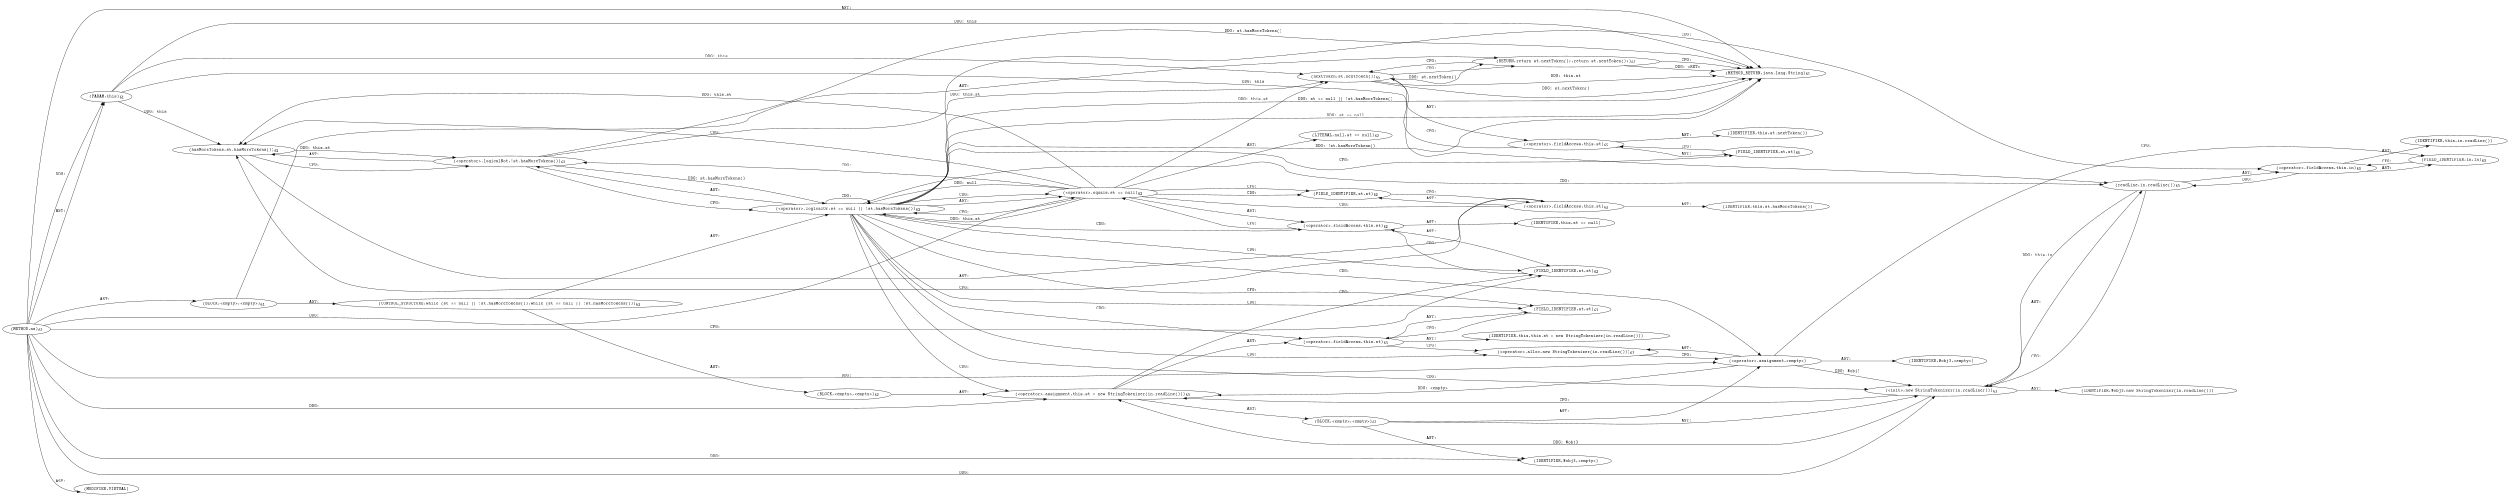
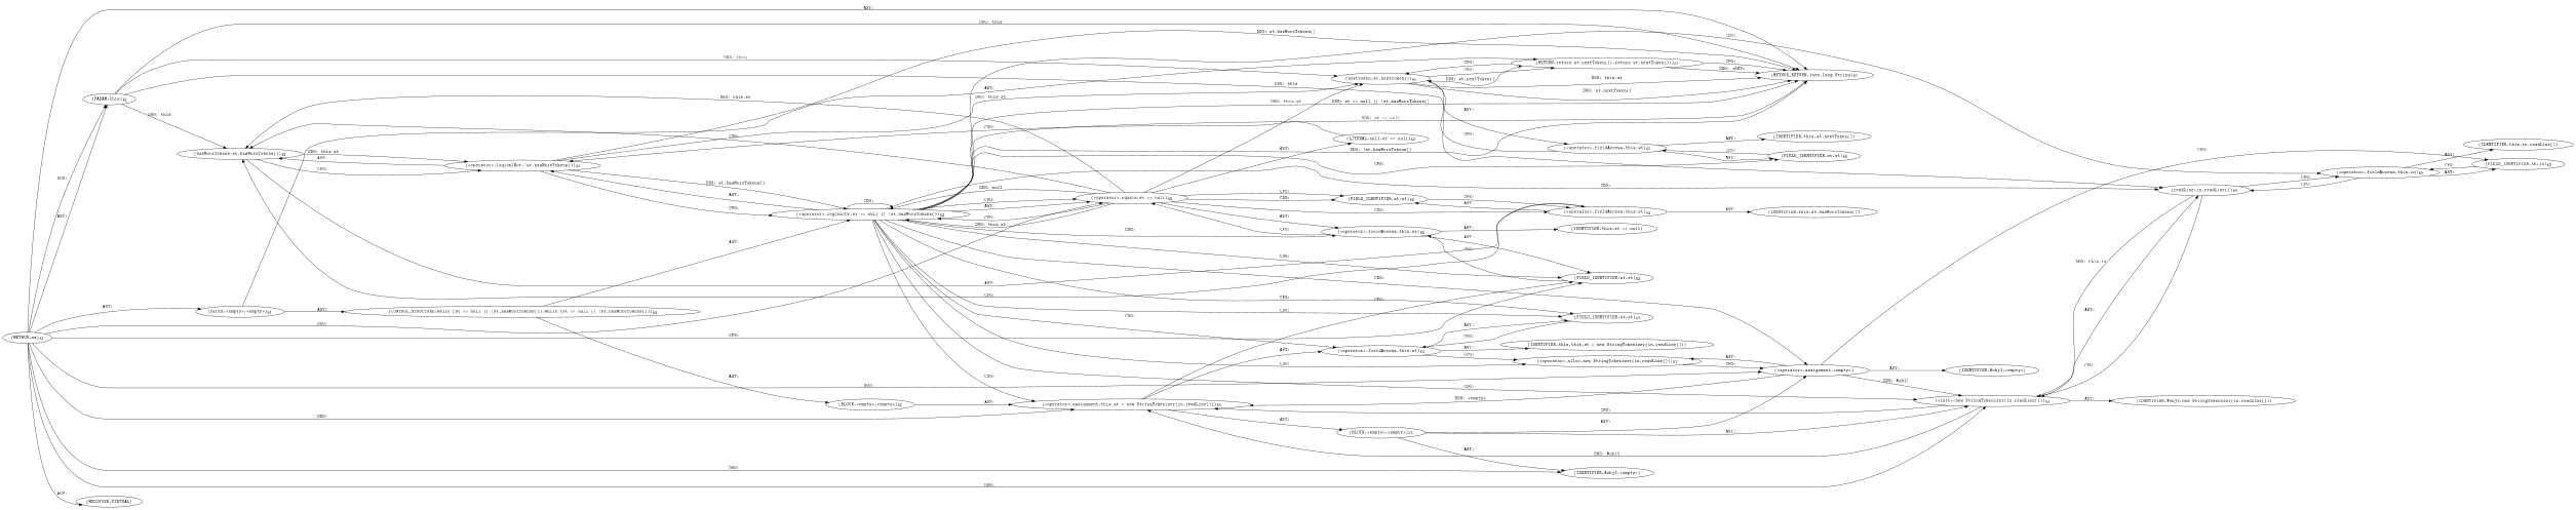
  digraph {
    fontname="Courier Prime"
    rankdir=LR
    node [fontname="Courier Prime"]
    edge [fontname="Courier Prime"]
    n1 [label=<(METHOD,ns)<SUB>61</SUB>>]
    n2 [label=<(PARAM,this)<SUB>61</SUB>>]
    n3 [label=<(BLOCK,&lt;empty&gt;,&lt;empty&gt;)<SUB>61</SUB>>]
    n4 [label=<(&lt;operator&gt;.equals,st == null)<SUB>62</SUB>>]
    n5 [label=<(FIELD_IDENTIFIER,st,st)<SUB>62</SUB>>]
    n6 [label=<(&lt;operator&gt;.assignment,this.st = new StringTokenizer(in.readLine()))<SUB>63</SUB>>]
    n7 [label=<(&lt;operator&gt;.assignment,&lt;empty&gt;)>]
    n8 [label=<(&lt;init&gt;,new StringTokenizer(in.readLine()))<SUB>63</SUB>>]
    n9 [label=<(IDENTIFIER,$obj3,&lt;empty&gt;)>]
    n10 [label=<(MODIFIER,VIRTUAL)>]
    n11 [label=<(METHOD_RETURN,java.lang.String)<SUB>61</SUB>>]
    n12 [label=<(hasMoreTokens,st.hasMoreTokens())<SUB>62</SUB>>]
    n13 [label=<(readLine,in.readLine())<SUB>63</SUB>>]
    n14 [label=<(nextToken,st.nextToken())<SUB>65</SUB>>]
    n15 [label=<(CONTROL_STRUCTURE,while (st == null || !st.hasMoreTokens()),while (st == null || !st.hasMoreTokens()))<SUB>62</SUB>>]
    n16 [label=<(RETURN,return st.nextToken();,return st.nextToken();)<SUB>65</SUB>>]
    n17 [label=<(&lt;operator&gt;.logicalOr,st == null || !st.hasMoreTokens())<SUB>62</SUB>>]
    n18 [label=<(&lt;operator&gt;.fieldAccess,this.st)<SUB>62</SUB>>]
    n19 [label=<(&lt;operator&gt;.logicalNot,!st.hasMoreTokens())<SUB>62</SUB>>]
    n20 [label=<(LITERAL,null,st == null)<SUB>62</SUB>>]
    n21 [label=<(&lt;operator&gt;.fieldAccess,this.st)<SUB>62</SUB>>]
    n22 [label=<(FIELD_IDENTIFIER,st,st)<SUB>62</SUB>>]
    n23 [label=<(&lt;operator&gt;.fieldAccess,this.st)<SUB>63</SUB>>]
    n24 [label=<(BLOCK,&lt;empty&gt;,&lt;empty&gt;)<SUB>63</SUB>>]
    n25 [label=<(&lt;operator&gt;.alloc,new StringTokenizer(in.readLine()))<SUB>63</SUB>>]
    n26 [label=<(FIELD_IDENTIFIER,in,in)<SUB>63</SUB>>]
    n27 [label=<(IDENTIFIER,$obj3,&lt;empty&gt;)>]
    n28 [label=<(IDENTIFIER,$obj3,new StringTokenizer(in.readLine()))>]
    n29 [label=<(&lt;operator&gt;.fieldAccess,this.in)<SUB>63</SUB>>]
    n30 [label=<(&lt;operator&gt;.fieldAccess,this.st)<SUB>65</SUB>>]
    n31 [label=<(BLOCK,&lt;empty&gt;,&lt;empty&gt;)<SUB>62</SUB>>]
    n32 [label=<(FIELD_IDENTIFIER,st,st)<SUB>63</SUB>>]
    n33 [label=<(FIELD_IDENTIFIER,st,st)<SUB>65</SUB>>]
    n34 [label=<(IDENTIFIER,this,st == null)>]
    n35 [label=<(IDENTIFIER,this,this.st = new StringTokenizer(in.readLine()))>]
    n36 [label=<(IDENTIFIER,this,in.readLine())>]
    n37 [label=<(IDENTIFIER,this,st.hasMoreTokens())>]
    n38 [label=<(IDENTIFIER,this,st.nextToken())>]
    n1 -> n2 [label="AST: "]
    n1 -> n2 [label="DDG: "]
    n1 -> n3 [label="AST: "]
    n1 -> n4 [label="DDG: "]
    n1 -> n5 [label="CFG: "]
    n1 -> n6 [label="DDG: "]
    n1 -> n7 [label="DDG: "]
    n1 -> n8 [label="DDG: "]
    n1 -> n9 [label="DDG: "]
    n1 -> n10 [label="AST: "]
    n1 -> n11 [label="AST: "]
    n2 -> n11 [label="DDG: this"]
    n2 -> n12 [label="DDG: this"]
    n2 -> n13 [label="DDG: this"]
    n2 -> n14 [label="DDG: this"]
    n3 -> n15 [label="AST: "]
    n3 -> n16 [label="AST: "]
    n4 -> n12 [label="DDG: this.st"]
    n4 -> n12 [label="CDG: "]
    n4 -> n14 [label="DDG: this.st"]
    n4 -> n17 [label="CFG: "]
    n4 -> n17 [label="DDG: this.st"]
    n4 -> n17 [label="DDG: null"]
    n4 -> n18 [label="AST: "]
-   n4 -> n19 [label="CDG: "]
+   n20 -> n19 [label="CDG: "]
    n4 -> n20 [label="AST: "]
    n4 -> n21 [label="CDG: "]
    n4 -> n22 [label="CFG: "]
    n4 -> n22 [label="CDG: "]
    n5 -> n18 [label="CFG: "]
    n6 -> n5 [label="CFG: "]
    n6 -> n23 [label="AST: "]
    n6 -> n24 [label="AST: "]
    n7 -> n6 [label="DDG: &lt;empty&gt;"]
    n7 -> n8 [label="DDG: $obj3"]
    n7 -> n25 [label="AST: "]
    n7 -> n26 [label="CFG: "]
    n7 -> n27 [label="AST: "]
    n8 -> n6 [label="CFG: "]
    n8 -> n6 [label="DDG: $obj3"]
    n8 -> n13 [label="AST: "]
    n8 -> n28 [label="AST: "]
    n12 -> n19 [label="CFG: "]
    n12 -> n19 [label="DDG: this.st"]
    n12 -> n21 [label="AST: "]
    n13 -> n8 [label="CFG: "]
    n13 -> n8 [label="DDG: this.in"]
-   n13 -> n29 [label="AST: "]
+   n13 -> n29 [label="CDG: "]
    n14 -> n11 [label="DDG: this.st"]
    n14 -> n11 [label="DDG: st.nextToken()"]
    n14 -> n16 [label="CFG: "]
    n14 -> n16 [label="DDG: st.nextToken()"]
    n14 -> n30 [label="AST: "]
    n15 -> n17 [label="AST: "]
    n15 -> n31 [label="AST: "]
    n16 -> n11 [label="CFG: "]
    n16 -> n11 [label="DDG: &lt;RET&gt;"]
    n16 -> n14 [label="CFG: "]
    n17 -> n4 [label="AST: "]
    n17 -> n4 [label="CDG: "]
    n17 -> n5 [label="CDG: "]
    n17 -> n6 [label="CDG: "]
    n17 -> n7 [label="CDG: "]
    n17 -> n8 [label="CDG: "]
    n17 -> n11 [label="DDG: st == null"]
    n17 -> n11 [label="DDG: !st.hasMoreTokens()"]
    n17 -> n11 [label="DDG: st == null || !st.hasMoreTokens()"]
    n17 -> n13 [label="CDG: "]
    n17 -> n17 [label="CDG: "]
    n17 -> n18 [label="CDG: "]
    n17 -> n19 [label="AST: "]
    n17 -> n23 [label="CDG: "]
    n17 -> n25 [label="CDG: "]
    n17 -> n29 [label="CDG: "]
    n17 -> n32 [label="CFG: "]
    n17 -> n32 [label="CDG: "]
    n17 -> n33 [label="CFG: "]
    n18 -> n4 [label="CFG: "]
    n18 -> n5 [label="AST: "]
    n18 -> n34 [label="AST: "]
    n19 -> n11 [label="DDG: st.hasMoreTokens()"]
    n19 -> n12 [label="AST: "]
    n19 -> n14 [label="DDG: this.st"]
    n19 -> n17 [label="CFG: "]
    n19 -> n17 [label="DDG: st.hasMoreTokens()"]
    n21 -> n12 [label="CFG: "]
    n21 -> n22 [label="AST: "]
    n21 -> n37 [label="AST: "]
    n22 -> n21 [label="CFG: "]
    n23 -> n25 [label="CFG: "]
    n23 -> n32 [label="AST: "]
    n23 -> n35 [label="AST: "]
    n24 -> n7 [label="AST: "]
    n24 -> n8 [label="AST: "]
    n24 -> n9 [label="AST: "]
    n25 -> n7 [label="CFG: "]
    n26 -> n29 [label="CFG: "]
-   n29 -> n13 [label="DDG: "]
+   n29 -> n13 [label="CFG: "]
    n29 -> n26 [label="AST: "]
    n29 -> n36 [label="AST: "]
    n30 -> n14 [label="CFG: "]
    n30 -> n33 [label="AST: "]
    n30 -> n38 [label="AST: "]
    n31 -> n6 [label="AST: "]
    n32 -> n23 [label="CFG: "]
    n33 -> n30 [label="CFG: "]
  }
